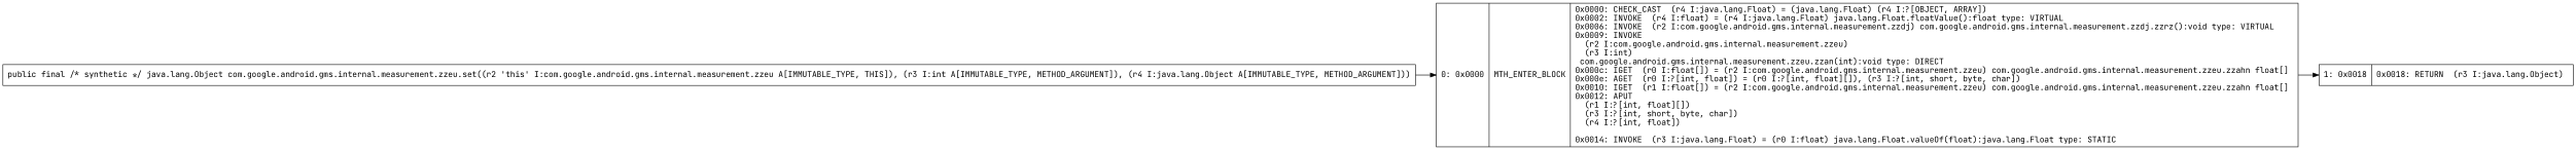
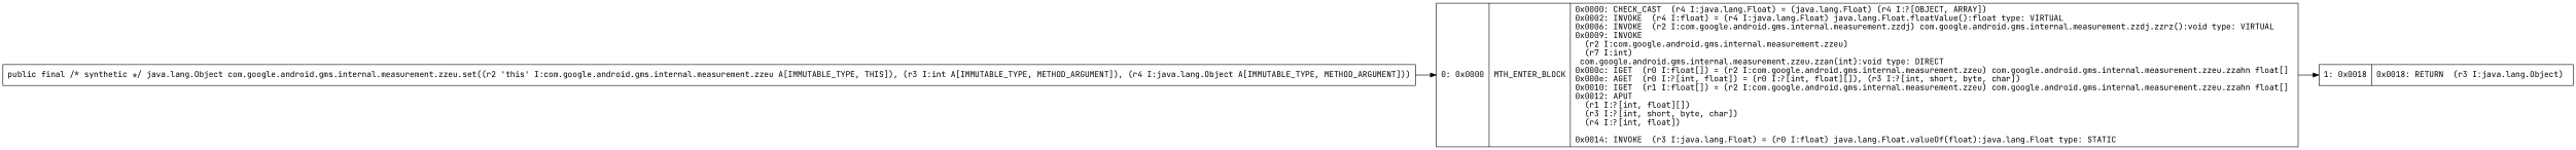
  digraph {
    rankdir=LR
    fontname="JetBrains Mono"
    node [shape=record fontname="JetBrains Mono"]
    edge [fontname="JetBrains Mono"]
-   n1 [label="{0\:\ 0x0000|MTH_ENTER_BLOCK\l|0x0000: CHECK_CAST  (r4 I:java.lang.Float) = (java.lang.Float) (r4 I:?[OBJECT, ARRAY]) \l0x0002: INVOKE  (r4 I:float) = (r4 I:java.lang.Float) java.lang.Float.floatValue():float type: VIRTUAL \l0x0006: INVOKE  (r2 I:com.google.android.gms.internal.measurement.zzdj) com.google.android.gms.internal.measurement.zzdj.zzrz():void type: VIRTUAL \l0x0009: INVOKE  \l  (r2 I:com.google.android.gms.internal.measurement.zzeu)\l  (r3 I:int)\l com.google.android.gms.internal.measurement.zzeu.zzan(int):void type: DIRECT \l0x000c: IGET  (r0 I:float[]) = (r2 I:com.google.android.gms.internal.measurement.zzeu) com.google.android.gms.internal.measurement.zzeu.zzahn float[] \l0x000e: AGET  (r0 I:?[int, float]) = (r0 I:?[int, float][]), (r3 I:?[int, short, byte, char]) \l0x0010: IGET  (r1 I:float[]) = (r2 I:com.google.android.gms.internal.measurement.zzeu) com.google.android.gms.internal.measurement.zzeu.zzahn float[] \l0x0012: APUT  \l  (r1 I:?[int, float][])\l  (r3 I:?[int, short, byte, char])\l  (r4 I:?[int, float])\l \l0x0014: INVOKE  (r3 I:java.lang.Float) = (r0 I:float) java.lang.Float.valueOf(float):java.lang.Float type: STATIC \l}"]
+   n1 [label="{0\:\ 0x0000|MTH_ENTER_BLOCK\l|0x0000: CHECK_CAST  (r4 I:java.lang.Float) = (java.lang.Float) (r4 I:?[OBJECT, ARRAY]) \l0x0002: INVOKE  (r4 I:float) = (r4 I:java.lang.Float) java.lang.Float.floatValue():float type: VIRTUAL \l0x0006: INVOKE  (r2 I:com.google.android.gms.internal.measurement.zzdj) com.google.android.gms.internal.measurement.zzdj.zzrz():void type: VIRTUAL \l0x0009: INVOKE  \l  (r2 I:com.google.android.gms.internal.measurement.zzeu)\l  (r7 I:int)\l com.google.android.gms.internal.measurement.zzeu.zzan(int):void type: DIRECT \l0x000c: IGET  (r0 I:float[]) = (r2 I:com.google.android.gms.internal.measurement.zzeu) com.google.android.gms.internal.measurement.zzeu.zzahn float[] \l0x000e: AGET  (r0 I:?[int, float]) = (r0 I:?[int, float][]), (r3 I:?[int, short, byte, char]) \l0x0010: IGET  (r1 I:float[]) = (r2 I:com.google.android.gms.internal.measurement.zzeu) com.google.android.gms.internal.measurement.zzeu.zzahn float[] \l0x0012: APUT  \l  (r1 I:?[int, float][])\l  (r3 I:?[int, short, byte, char])\l  (r4 I:?[int, float])\l \l0x0014: INVOKE  (r3 I:java.lang.Float) = (r0 I:float) java.lang.Float.valueOf(float):java.lang.Float type: STATIC \l}"]
    n2 [label="{1\:\ 0x0018|0x0018: RETURN  (r3 I:java.lang.Object) \l}"]
    n3 [label="{public final \/* synthetic *\/ java.lang.Object com.google.android.gms.internal.measurement.zzeu.set((r2 'this' I:com.google.android.gms.internal.measurement.zzeu A[IMMUTABLE_TYPE, THIS]), (r3 I:int A[IMMUTABLE_TYPE, METHOD_ARGUMENT]), (r4 I:java.lang.Object A[IMMUTABLE_TYPE, METHOD_ARGUMENT])) }"]
    n1 -> n2
    n3 -> n1
  }
